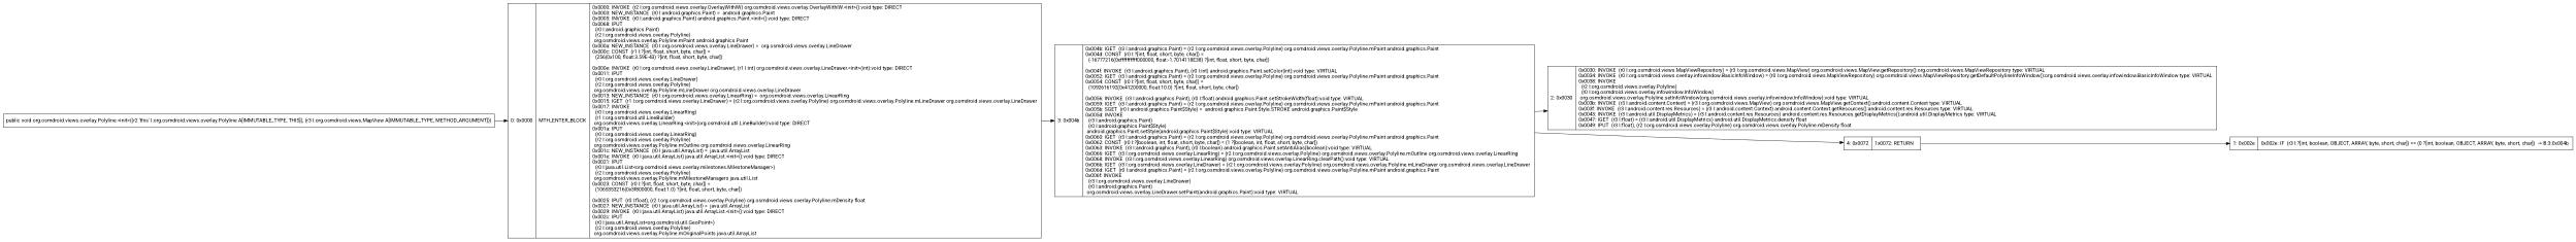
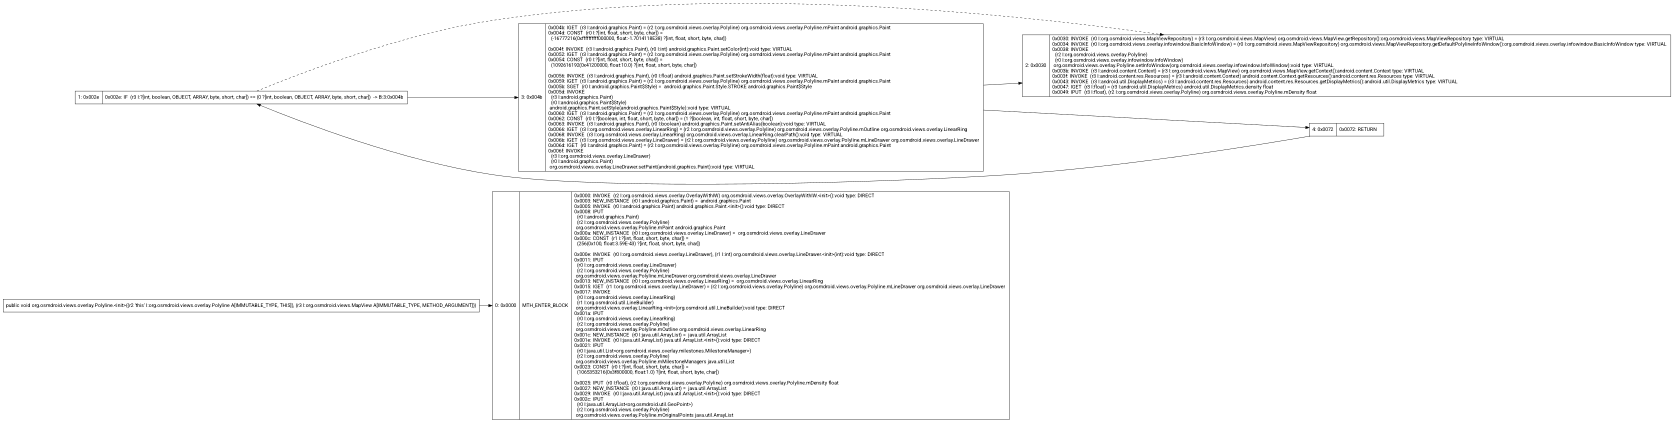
  digraph {
    fontname=Roboto
    rankdir=LR
    node [fontname=Roboto shape=record]
    edge [fontname=Roboto]
-   n1 [label="{0\:\ 0x0000|MTH_ENTER_BLOCK\l|0x0000: INVOKE  (r2 I:org.osmdroid.views.overlay.OverlayWithIW) org.osmdroid.views.overlay.OverlayWithIW.\<init\>():void type: DIRECT \l0x0003: NEW_INSTANCE  (r0 I:android.graphics.Paint) =  android.graphics.Paint \l0x0005: INVOKE  (r0 I:android.graphics.Paint) android.graphics.Paint.\<init\>():void type: DIRECT \l0x0068: IPUT  \l  (r0 I:android.graphics.Paint)\l  (r2 I:org.osmdroid.views.overlay.Polyline)\l org.osmdroid.views.overlay.Polyline.mPaint android.graphics.Paint \l0x000a: NEW_INSTANCE  (r0 I:org.osmdroid.views.overlay.LineDrawer) =  org.osmdroid.views.overlay.LineDrawer \l0x000c: CONST  (r1 I:?[int, float, short, byte, char]) = \l  (256(0x100, float:3.59E\-43) ?[int, float, short, byte, char])\l \l0x000e: INVOKE  (r0 I:org.osmdroid.views.overlay.LineDrawer), (r1 I:int) org.osmdroid.views.overlay.LineDrawer.\<init\>(int):void type: DIRECT \l0x0011: IPUT  \l  (r0 I:org.osmdroid.views.overlay.LineDrawer)\l  (r2 I:org.osmdroid.views.overlay.Polyline)\l org.osmdroid.views.overlay.Polyline.mLineDrawer org.osmdroid.views.overlay.LineDrawer \l0x0013: NEW_INSTANCE  (r0 I:org.osmdroid.views.overlay.LinearRing) =  org.osmdroid.views.overlay.LinearRing \l0x0015: IGET  (r1 I:org.osmdroid.views.overlay.LineDrawer) = (r2 I:org.osmdroid.views.overlay.Polyline) org.osmdroid.views.overlay.Polyline.mLineDrawer org.osmdroid.views.overlay.LineDrawer \l0x0017: INVOKE  \l  (r0 I:org.osmdroid.views.overlay.LinearRing)\l  (r1 I:org.osmdroid.util.LineBuilder)\l org.osmdroid.views.overlay.LinearRing.\<init\>(org.osmdroid.util.LineBuilder):void type: DIRECT \l0x001a: IPUT  \l  (r0 I:org.osmdroid.views.overlay.LinearRing)\l  (r2 I:org.osmdroid.views.overlay.Polyline)\l org.osmdroid.views.overlay.Polyline.mOutline org.osmdroid.views.overlay.LinearRing \l0x001c: NEW_INSTANCE  (r0 I:java.util.ArrayList) =  java.util.ArrayList \l0x001e: INVOKE  (r0 I:java.util.ArrayList) java.util.ArrayList.\<init\>():void type: DIRECT \l0x0021: IPUT  \l  (r0 I:java.util.List\<org.osmdroid.views.overlay.milestones.MilestoneManager\>)\l  (r2 I:org.osmdroid.views.overlay.Polyline)\l org.osmdroid.views.overlay.Polyline.mMilestoneManagers java.util.List \l0x0023: CONST  (r0 I:?[int, float, short, byte, char]) = \l  (1065353216(0x3f800000, float:1.0) ?[int, float, short, byte, char])\l \l0x0025: IPUT  (r0 I:float), (r2 I:org.osmdroid.views.overlay.Polyline) org.osmdroid.views.overlay.Polyline.mDensity float \l0x0027: NEW_INSTANCE  (r0 I:java.util.ArrayList) =  java.util.ArrayList \l0x0029: INVOKE  (r0 I:java.util.ArrayList) java.util.ArrayList.\<init\>():void type: DIRECT \l0x002c: IPUT  \l  (r0 I:java.util.ArrayList\<org.osmdroid.util.GeoPoint\>)\l  (r2 I:org.osmdroid.views.overlay.Polyline)\l org.osmdroid.views.overlay.Polyline.mOriginalPoints java.util.ArrayList \l}"]
+   n1 [label="{0\:\ 0x0000|MTH_ENTER_BLOCK\l|0x0000: INVOKE  (r2 I:org.osmdroid.views.overlay.OverlayWithIW) org.osmdroid.views.overlay.OverlayWithIW.\<init\>():void type: DIRECT \l0x0003: NEW_INSTANCE  (r0 I:android.graphics.Paint) =  android.graphics.Paint \l0x0005: INVOKE  (r0 I:android.graphics.Paint) android.graphics.Paint.\<init\>():void type: DIRECT \l0x0008: IPUT  \l  (r0 I:android.graphics.Paint)\l  (r2 I:org.osmdroid.views.overlay.Polyline)\l org.osmdroid.views.overlay.Polyline.mPaint android.graphics.Paint \l0x000a: NEW_INSTANCE  (r0 I:org.osmdroid.views.overlay.LineDrawer) =  org.osmdroid.views.overlay.LineDrawer \l0x000c: CONST  (r1 I:?[int, float, short, byte, char]) = \l  (256(0x100, float:3.59E\-43) ?[int, float, short, byte, char])\l \l0x000e: INVOKE  (r0 I:org.osmdroid.views.overlay.LineDrawer), (r1 I:int) org.osmdroid.views.overlay.LineDrawer.\<init\>(int):void type: DIRECT \l0x0011: IPUT  \l  (r0 I:org.osmdroid.views.overlay.LineDrawer)\l  (r2 I:org.osmdroid.views.overlay.Polyline)\l org.osmdroid.views.overlay.Polyline.mLineDrawer org.osmdroid.views.overlay.LineDrawer \l0x0013: NEW_INSTANCE  (r0 I:org.osmdroid.views.overlay.LinearRing) =  org.osmdroid.views.overlay.LinearRing \l0x0015: IGET  (r1 I:org.osmdroid.views.overlay.LineDrawer) = (r2 I:org.osmdroid.views.overlay.Polyline) org.osmdroid.views.overlay.Polyline.mLineDrawer org.osmdroid.views.overlay.LineDrawer \l0x0017: INVOKE  \l  (r0 I:org.osmdroid.views.overlay.LinearRing)\l  (r1 I:org.osmdroid.util.LineBuilder)\l org.osmdroid.views.overlay.LinearRing.\<init\>(org.osmdroid.util.LineBuilder):void type: DIRECT \l0x001a: IPUT  \l  (r0 I:org.osmdroid.views.overlay.LinearRing)\l  (r2 I:org.osmdroid.views.overlay.Polyline)\l org.osmdroid.views.overlay.Polyline.mOutline org.osmdroid.views.overlay.LinearRing \l0x001c: NEW_INSTANCE  (r0 I:java.util.ArrayList) =  java.util.ArrayList \l0x001e: INVOKE  (r0 I:java.util.ArrayList) java.util.ArrayList.\<init\>():void type: DIRECT \l0x0021: IPUT  \l  (r0 I:java.util.List\<org.osmdroid.views.overlay.milestones.MilestoneManager\>)\l  (r2 I:org.osmdroid.views.overlay.Polyline)\l org.osmdroid.views.overlay.Polyline.mMilestoneManagers java.util.List \l0x0023: CONST  (r0 I:?[int, float, short, byte, char]) = \l  (1065353216(0x3f800000, float:1.0) ?[int, float, short, byte, char])\l \l0x0025: IPUT  (r0 I:float), (r2 I:org.osmdroid.views.overlay.Polyline) org.osmdroid.views.overlay.Polyline.mDensity float \l0x0027: NEW_INSTANCE  (r0 I:java.util.ArrayList) =  java.util.ArrayList \l0x0029: INVOKE  (r0 I:java.util.ArrayList) java.util.ArrayList.\<init\>():void type: DIRECT \l0x002c: IPUT  \l  (r0 I:java.util.ArrayList\<org.osmdroid.util.GeoPoint\>)\l  (r2 I:org.osmdroid.views.overlay.Polyline)\l org.osmdroid.views.overlay.Polyline.mOriginalPoints java.util.ArrayList \l}"]
    n2 [label="{1\:\ 0x002e|0x002e: IF  (r3 I:?[int, boolean, OBJECT, ARRAY, byte, short, char]) == (0 ?[int, boolean, OBJECT, ARRAY, byte, short, char])  \-\> B:3:0x004b \l}"]
    n3 [label="{2\:\ 0x0030|0x0030: INVOKE  (r0 I:org.osmdroid.views.MapViewRepository) = (r3 I:org.osmdroid.views.MapView) org.osmdroid.views.MapView.getRepository():org.osmdroid.views.MapViewRepository type: VIRTUAL \l0x0034: INVOKE  (r0 I:org.osmdroid.views.overlay.infowindow.BasicInfoWindow) = (r0 I:org.osmdroid.views.MapViewRepository) org.osmdroid.views.MapViewRepository.getDefaultPolylineInfoWindow():org.osmdroid.views.overlay.infowindow.BasicInfoWindow type: VIRTUAL \l0x0038: INVOKE  \l  (r2 I:org.osmdroid.views.overlay.Polyline)\l  (r0 I:org.osmdroid.views.overlay.infowindow.InfoWindow)\l org.osmdroid.views.overlay.Polyline.setInfoWindow(org.osmdroid.views.overlay.infowindow.InfoWindow):void type: VIRTUAL \l0x003b: INVOKE  (r3 I:android.content.Context) = (r3 I:org.osmdroid.views.MapView) org.osmdroid.views.MapView.getContext():android.content.Context type: VIRTUAL \l0x003f: INVOKE  (r3 I:android.content.res.Resources) = (r3 I:android.content.Context) android.content.Context.getResources():android.content.res.Resources type: VIRTUAL \l0x0043: INVOKE  (r3 I:android.util.DisplayMetrics) = (r3 I:android.content.res.Resources) android.content.res.Resources.getDisplayMetrics():android.util.DisplayMetrics type: VIRTUAL \l0x0047: IGET  (r3 I:float) = (r3 I:android.util.DisplayMetrics) android.util.DisplayMetrics.density float \l0x0049: IPUT  (r3 I:float), (r2 I:org.osmdroid.views.overlay.Polyline) org.osmdroid.views.overlay.Polyline.mDensity float \l}"]
    n4 [label="{3\:\ 0x004b|0x004b: IGET  (r3 I:android.graphics.Paint) = (r2 I:org.osmdroid.views.overlay.Polyline) org.osmdroid.views.overlay.Polyline.mPaint android.graphics.Paint \l0x004d: CONST  (r0 I:?[int, float, short, byte, char]) = \l  (\-16777216(0xffffffffff000000, float:\-1.7014118E38) ?[int, float, short, byte, char])\l \l0x004f: INVOKE  (r3 I:android.graphics.Paint), (r0 I:int) android.graphics.Paint.setColor(int):void type: VIRTUAL \l0x0052: IGET  (r3 I:android.graphics.Paint) = (r2 I:org.osmdroid.views.overlay.Polyline) org.osmdroid.views.overlay.Polyline.mPaint android.graphics.Paint \l0x0054: CONST  (r0 I:?[int, float, short, byte, char]) = \l  (1092616192(0x41200000, float:10.0) ?[int, float, short, byte, char])\l \l0x0056: INVOKE  (r3 I:android.graphics.Paint), (r0 I:float) android.graphics.Paint.setStrokeWidth(float):void type: VIRTUAL \l0x0059: IGET  (r3 I:android.graphics.Paint) = (r2 I:org.osmdroid.views.overlay.Polyline) org.osmdroid.views.overlay.Polyline.mPaint android.graphics.Paint \l0x005b: SGET  (r0 I:android.graphics.Paint$Style) =  android.graphics.Paint.Style.STROKE android.graphics.Paint$Style \l0x005d: INVOKE  \l  (r3 I:android.graphics.Paint)\l  (r0 I:android.graphics.Paint$Style)\l android.graphics.Paint.setStyle(android.graphics.Paint$Style):void type: VIRTUAL \l0x0060: IGET  (r3 I:android.graphics.Paint) = (r2 I:org.osmdroid.views.overlay.Polyline) org.osmdroid.views.overlay.Polyline.mPaint android.graphics.Paint \l0x0062: CONST  (r0 I:?[boolean, int, float, short, byte, char]) = (1 ?[boolean, int, float, short, byte, char]) \l0x0063: INVOKE  (r3 I:android.graphics.Paint), (r0 I:boolean) android.graphics.Paint.setAntiAlias(boolean):void type: VIRTUAL \l0x0066: IGET  (r3 I:org.osmdroid.views.overlay.LinearRing) = (r2 I:org.osmdroid.views.overlay.Polyline) org.osmdroid.views.overlay.Polyline.mOutline org.osmdroid.views.overlay.LinearRing \l0x0068: INVOKE  (r3 I:org.osmdroid.views.overlay.LinearRing) org.osmdroid.views.overlay.LinearRing.clearPath():void type: VIRTUAL \l0x006b: IGET  (r3 I:org.osmdroid.views.overlay.LineDrawer) = (r2 I:org.osmdroid.views.overlay.Polyline) org.osmdroid.views.overlay.Polyline.mLineDrawer org.osmdroid.views.overlay.LineDrawer \l0x006d: IGET  (r0 I:android.graphics.Paint) = (r2 I:org.osmdroid.views.overlay.Polyline) org.osmdroid.views.overlay.Polyline.mPaint android.graphics.Paint \l0x006f: INVOKE  \l  (r3 I:org.osmdroid.views.overlay.LineDrawer)\l  (r0 I:android.graphics.Paint)\l org.osmdroid.views.overlay.LineDrawer.setPaint(android.graphics.Paint):void type: VIRTUAL \l}"]
-   n5 [label="{4\:\ 0x0072|1x0072: RETURN   \l}"]
+   n5 [label="{4\:\ 0x0072|0x0072: RETURN   \l}"]
    n6 [label="{public void org.osmdroid.views.overlay.Polyline.\<init\>((r2 'this' I:org.osmdroid.views.overlay.Polyline A[IMMUTABLE_TYPE, THIS]), (r3 I:org.osmdroid.views.MapView A[IMMUTABLE_TYPE, METHOD_ARGUMENT])) }"]
-   n1 -> n4
+   n2 -> n3 [style=dashed]
+   n2 -> n4
    n4 -> n3
    n4 -> n5
    n5 -> n2
    n6 -> n1
  }
